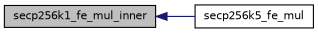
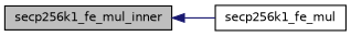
  digraph {
    rankdir=LR
    node [color=black fontname=Helvetica fontsize=10 shape=record style=filled]
    n1 [fillcolor=grey75 fontcolor=black height=0.2 label=secp256k1_fe_mul_inner width=0.4]
-   n2 [fillcolor=white height=0.2 label=secp256k5_fe_mul width=0.4]
+   n2 [fillcolor=white height=0.2 label=secp256k1_fe_mul width=0.4]
    n1 -> n2 [color=midnightblue dir=back fontname=Helvetica fontsize=10 labelfontname=Helvetica labelfontsize=10 style=solid]
  }
